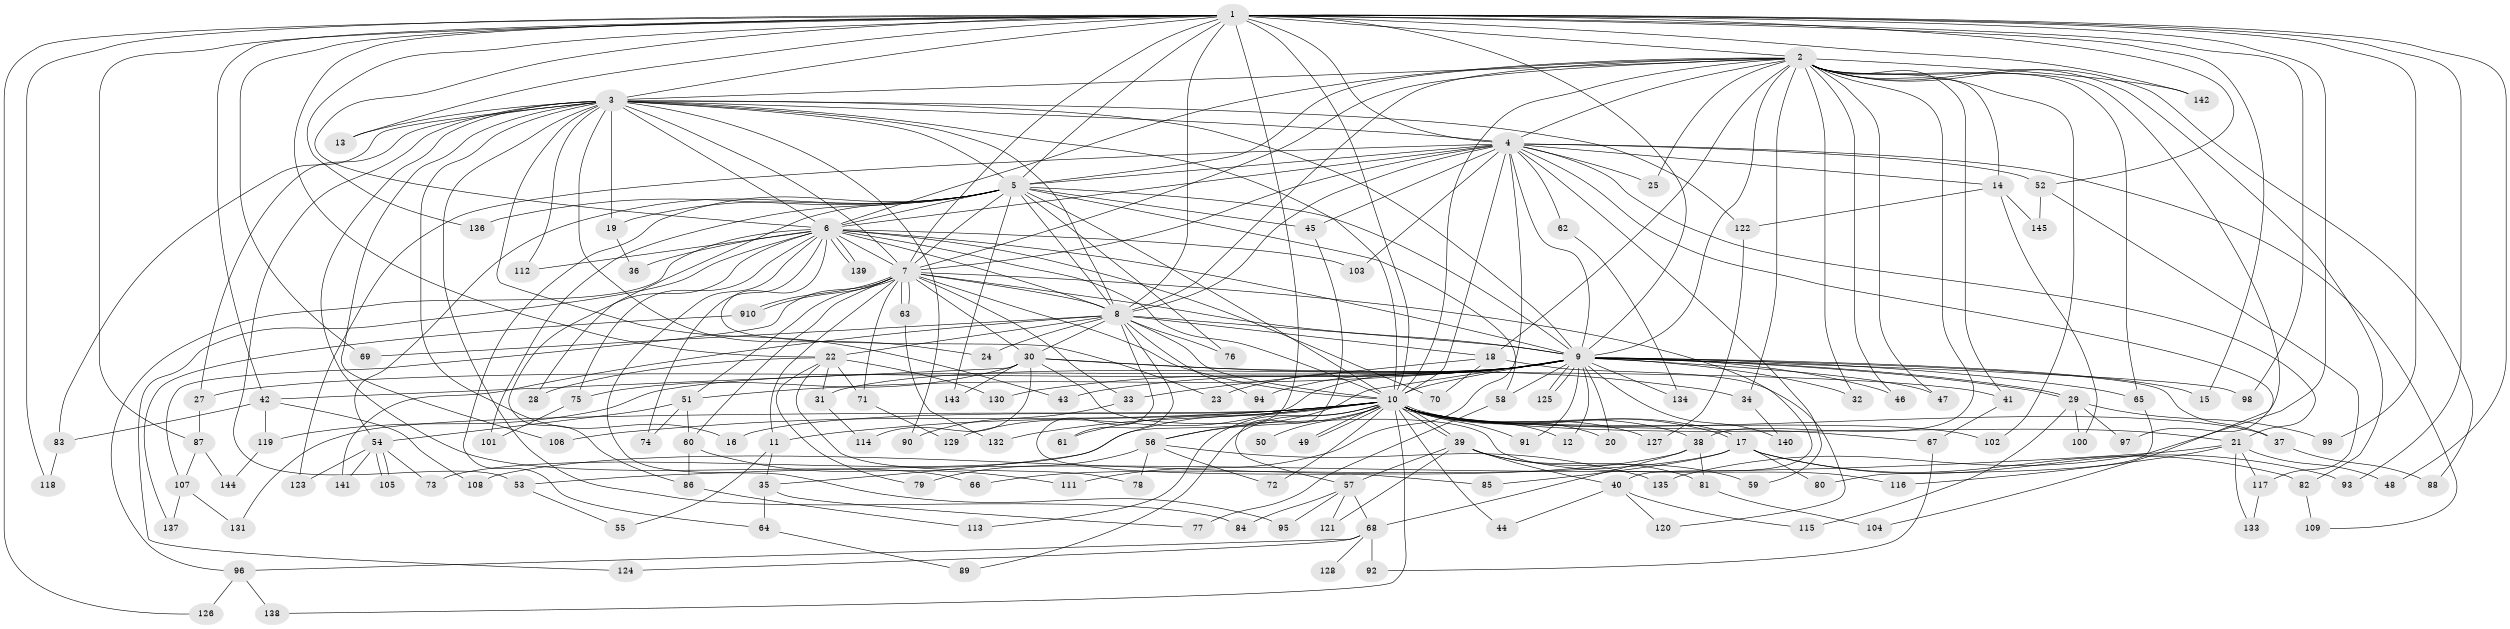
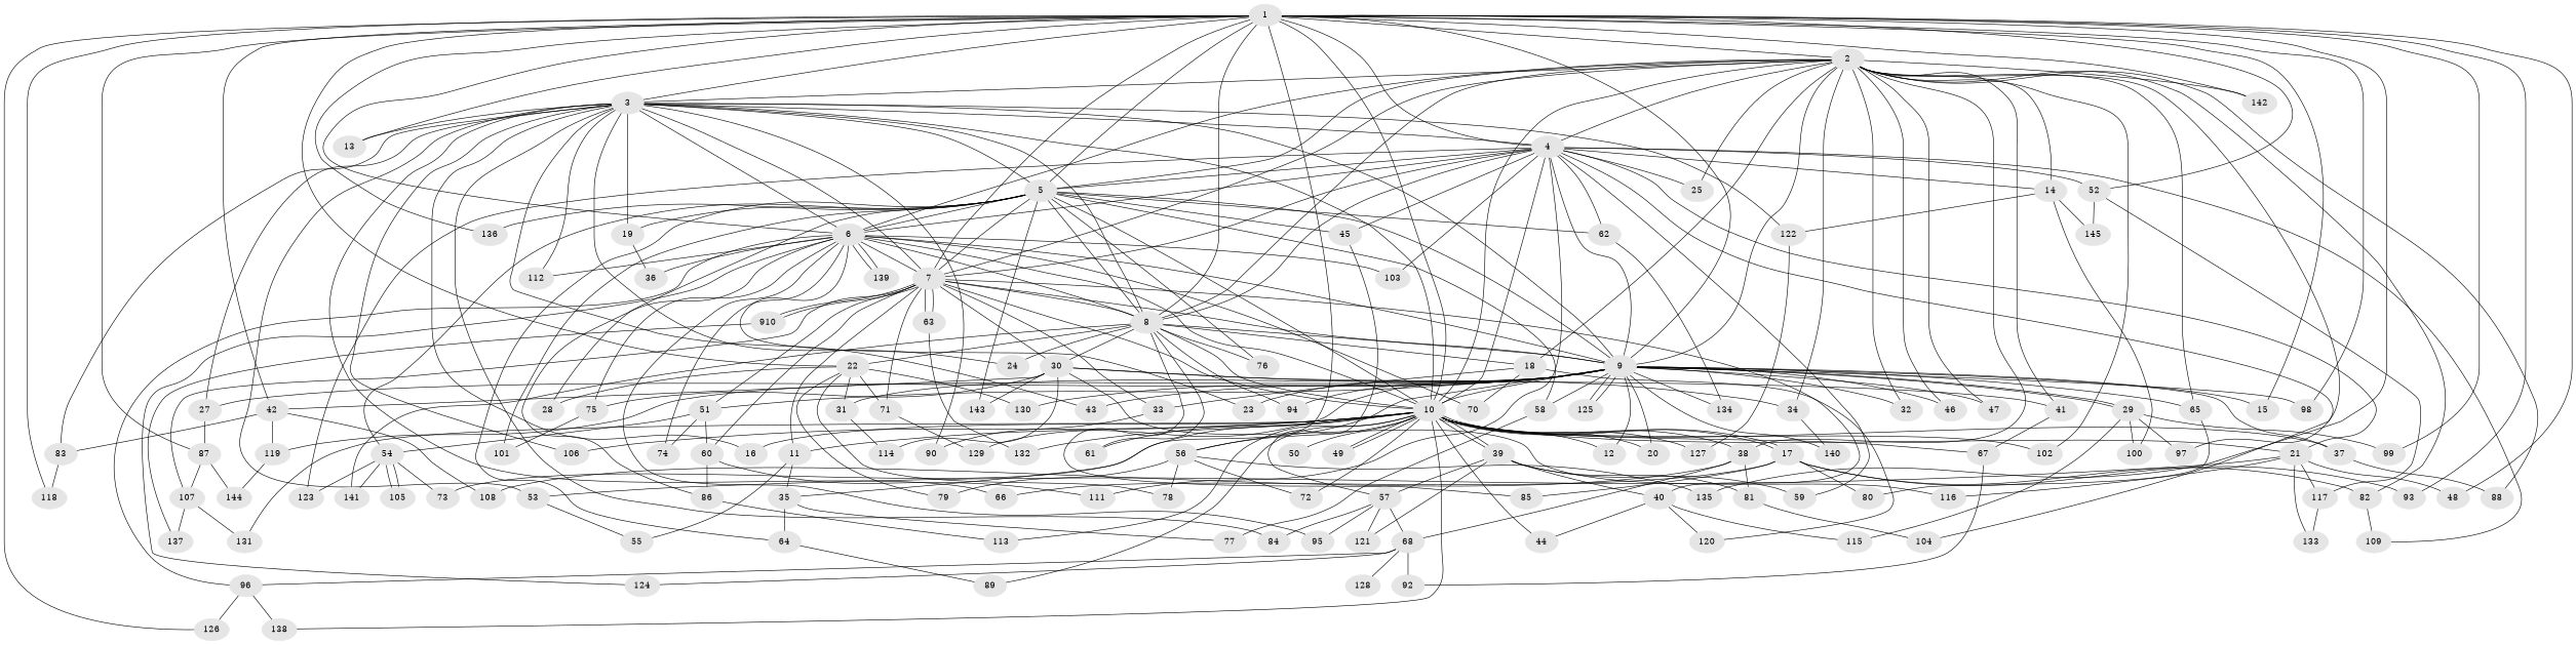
  graph {
    fontname="DejaVu Serif"
    node [color=gray90 fontname="DejaVu Serif" style=filled]
    edge [fontname="DejaVu Serif"]
    1
    2
    3
    4
    5
    6
    7
    8
    9
    10
    13
    15
    22
    35
    42
    48
    52
-   69
    87
    93
    98
    99
    118
    126
    135
    136
    142
    14
    18
    25
    32
    34
    38
    41
    46
    47
    65
    82
    88
    97
    102
    16
    19
    24
    27
    43
    53
    66
    83
    84
    90
    106
    112
    122
    21
    45
    59
    62
    103
    104
    109
    111
    123
    28
    54
    58
    64
    76
    101
    143
    23
    36
    70
    74
    75
    86
    95
    96
    124
    139
    11
    30
    33
    40
    51
    60
    63
    71
    107
    n90 [label=910]
    61
    85
    94
    141
    12
    20
    29
    31
    37
    56
-   91
    119
    125
    129
    130
    134
    140
    50
    17
    39
    44
    49
    67
    72
    73
    89
    113
    127
    131
    132
    138
    78
    79
    77
    108
    145
    117
    144
    100
    120
    68
    81
    80
    55
    116
    133
    57
    105
    114
    115
    137
    121
    92
    128
    1 -- 2
    1 -- 3
    1 -- 4
    1 -- 5
    1 -- 6
    1 -- 7
    1 -- 8
    1 -- 9
    1 -- 10
    1 -- 13
    1 -- 15
    1 -- 22
    1 -- 35
    1 -- 42
    1 -- 48
    1 -- 52
-   1 -- 69
    1 -- 87
    1 -- 93
    1 -- 98
    1 -- 99
    1 -- 118
    1 -- 126
    1 -- 135
    1 -- 136
    1 -- 142
    2 -- 3
    2 -- 4
    2 -- 5
    2 -- 6
    2 -- 7
    2 -- 8
    2 -- 9
    2 -- 10
    2 -- 142
    2 -- 14
    2 -- 18
    2 -- 25
    2 -- 32
    2 -- 34
    2 -- 38
    2 -- 41
    2 -- 46
    2 -- 47
    2 -- 65
    2 -- 82
    2 -- 88
    2 -- 97
    2 -- 102
    3 -- 4
    3 -- 5
    3 -- 6
    3 -- 7
    3 -- 8
    3 -- 9
    3 -- 10
    3 -- 13
    3 -- 16
    3 -- 19
    3 -- 24
    3 -- 27
    3 -- 43
    3 -- 53
    3 -- 66
    3 -- 83
    3 -- 84
    3 -- 90
    3 -- 106
    3 -- 112
    3 -- 122
    4 -- 5
    4 -- 6
    4 -- 7
    4 -- 8
    4 -- 9
    4 -- 10
    4 -- 52
    4 -- 14
    4 -- 25
    4 -- 21
    4 -- 45
    4 -- 59
    4 -- 62
    4 -- 103
    4 -- 104
    4 -- 109
    4 -- 111
    4 -- 123
    5 -- 6
    5 -- 7
    5 -- 8
    5 -- 9
    5 -- 10
    5 -- 136
    5 -- 19
    5 -- 45
+   5 -- 62
    5 -- 28
    5 -- 54
    5 -- 58
    5 -- 64
    5 -- 76
    5 -- 101
    5 -- 143
    6 -- 7
    6 -- 8
    6 -- 9
    6 -- 10
    6 -- 112
    6 -- 103
    6 -- 23
    6 -- 36
    6 -- 70
    6 -- 74
    6 -- 75
    6 -- 86
    6 -- 95
    6 -- 96
    6 -- 124
    6 -- 139
    6 -- 139
    7 -- 8
    7 -- 9
    7 -- 10
    7 -- 11
    7 -- 30
    7 -- 33
    7 -- 40
    7 -- 51
    7 -- 60
    7 -- 63
    7 -- 63
    7 -- 71
    7 -- 107
    7 -- n90
    7 -- n90
    8 -- 9
    8 -- 10
    8 -- 22
-   8 -- 69
    8 -- 18
    8 -- 24
    8 -- 76
    8 -- 30
    8 -- 61
    8 -- 85
    8 -- 94
    8 -- 141
    9 -- 10
    9 -- 15
    9 -- 98
    9 -- 32
    9 -- 46
    9 -- 47
    9 -- 65
    9 -- 27
    9 -- 43
    9 -- 58
    9 -- 23
    9 -- 51
    9 -- 94
    9 -- 12
    9 -- 20
    9 -- 29
    9 -- 29
    9 -- 31
    9 -- 37
    9 -- 56
-   9 -- 91
    9 -- 119
    9 -- 125
    9 -- 125
    9 -- 129
    9 -- 130
    9 -- 134
    9 -- 140
    10 -- 38
    10 -- 102
    10 -- 16
    10 -- 106
    10 -- 21
    10 -- 11
    10 -- 61
    10 -- 12
    10 -- 20
    10 -- 37
    10 -- 56
-   10 -- 91
    10 -- 50
    10 -- 17
    10 -- 17
    10 -- 39
    10 -- 39
    10 -- 44
    10 -- 49
    10 -- 49
    10 -- 67
    10 -- 72
    10 -- 73
    10 -- 89
    10 -- 113
    10 -- 127
    10 -- 131
    10 -- 132
    10 -- 138
    22 -- 28
    22 -- 71
    22 -- 31
    22 -- 130
    22 -- 78
    22 -- 79
    35 -- 64
    35 -- 77
    42 -- 83
    42 -- 119
    42 -- 108
    52 -- 145
    52 -- 117
    87 -- 107
    87 -- 144
    14 -- 122
    14 -- 145
    14 -- 100
    18 -- 70
    18 -- 33
    18 -- 120
    34 -- 140
    38 -- 108
    38 -- 68
    38 -- 81
    41 -- 67
    65 -- 80
    82 -- 109
    19 -- 36
    27 -- 87
    53 -- 55
    83 -- 118
    122 -- 127
    21 -- 48
    21 -- 53
    21 -- 117
    21 -- 116
    21 -- 133
    45 -- 57
    62 -- 134
    54 -- 123
    54 -- 141
    54 -- 73
    54 -- 105
    54 -- 105
    58 -- 77
    64 -- 89
    75 -- 101
    86 -- 113
    96 -- 126
    96 -- 138
    11 -- 35
    11 -- 55
    30 -- 42
    30 -- 34
    30 -- 41
    30 -- 143
    30 -- 75
    30 -- 116
    30 -- 114
    33 -- 90
    40 -- 44
    40 -- 120
    40 -- 115
    51 -- 54
    51 -- 74
    51 -- 60
    60 -- 111
    60 -- 86
    63 -- 132
    71 -- 129
    107 -- 131
    107 -- 137
    n90 -- 137
    29 -- 99
    29 -- 97
    29 -- 100
    29 -- 115
    31 -- 114
    37 -- 88
    56 -- 135
    56 -- 72
    56 -- 78
    56 -- 79
    119 -- 144
    17 -- 93
    17 -- 82
    17 -- 66
    17 -- 85
    17 -- 80
    39 -- 59
    39 -- 40
    39 -- 81
    39 -- 57
    39 -- 121
    67 -- 92
    117 -- 133
    68 -- 96
    68 -- 124
    68 -- 92
    68 -- 128
    81 -- 104
    57 -- 84
    57 -- 95
    57 -- 68
    57 -- 121
  }
